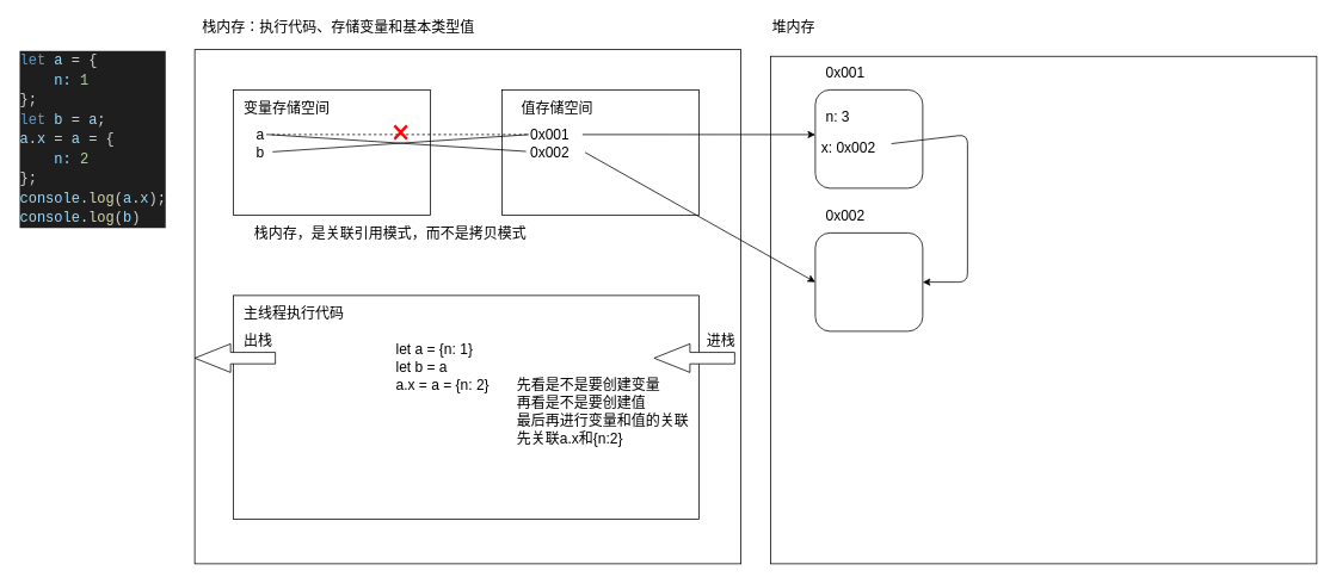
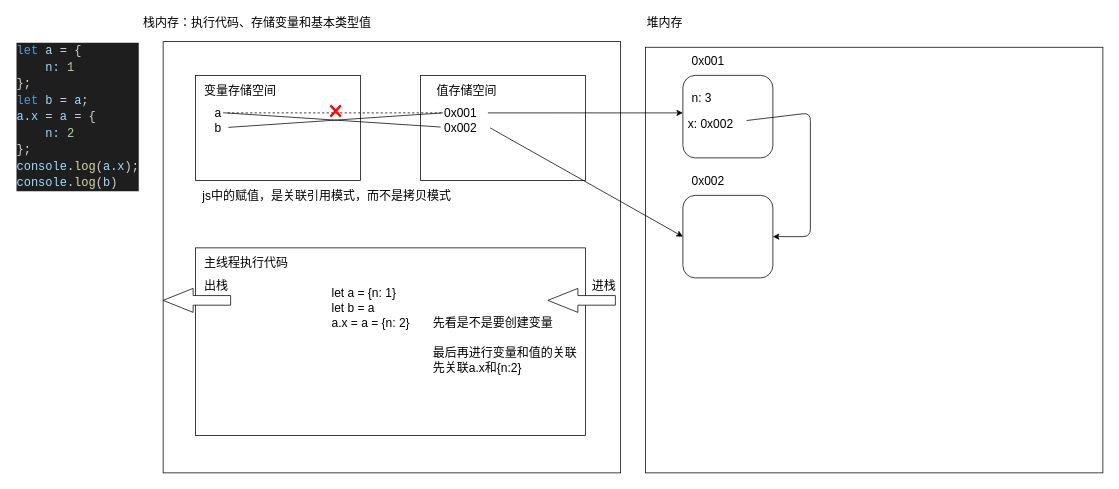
  <mxCell id="0" />
  <mxCell id="1" parent="0" />
  <mxCell id="2" value="&lt;div style=&quot;color: rgb(212, 212, 212); background-color: rgb(30, 30, 30); font-family: consolas, &amp;quot;courier new&amp;quot;, monospace; font-weight: normal; font-size: 16px; line-height: 22px;&quot;&gt;&lt;div&gt;&lt;span style=&quot;color: #569cd6&quot;&gt;let&lt;/span&gt;&lt;span style=&quot;color: #d4d4d4&quot;&gt; &lt;/span&gt;&lt;span style=&quot;color: #9cdcfe&quot;&gt;a&lt;/span&gt;&lt;span style=&quot;color: #d4d4d4&quot;&gt; = {&lt;/span&gt;&lt;/div&gt;&lt;div&gt;&lt;span style=&quot;color: #d4d4d4&quot;&gt;&amp;nbsp; &amp;nbsp; &lt;/span&gt;&lt;span style=&quot;color: #9cdcfe&quot;&gt;n&lt;/span&gt;&lt;span style=&quot;color: #9cdcfe&quot;&gt;:&lt;/span&gt;&lt;span style=&quot;color: #d4d4d4&quot;&gt; &lt;/span&gt;&lt;span style=&quot;color: #b5cea8&quot;&gt;1&lt;/span&gt;&lt;/div&gt;&lt;div&gt;&lt;span style=&quot;color: #d4d4d4&quot;&gt;};&lt;/span&gt;&lt;/div&gt;&lt;div&gt;&lt;span style=&quot;color: #569cd6&quot;&gt;let&lt;/span&gt;&lt;span style=&quot;color: #d4d4d4&quot;&gt; &lt;/span&gt;&lt;span style=&quot;color: #9cdcfe&quot;&gt;b&lt;/span&gt;&lt;span style=&quot;color: #d4d4d4&quot;&gt; = &lt;/span&gt;&lt;span style=&quot;color: #9cdcfe&quot;&gt;a&lt;/span&gt;&lt;span style=&quot;color: #d4d4d4&quot;&gt;;&lt;/span&gt;&lt;/div&gt;&lt;div&gt;&lt;span style=&quot;color: #9cdcfe&quot;&gt;a&lt;/span&gt;&lt;span style=&quot;color: #d4d4d4&quot;&gt;.&lt;/span&gt;&lt;span style=&quot;color: #9cdcfe&quot;&gt;x&lt;/span&gt;&lt;span style=&quot;color: #d4d4d4&quot;&gt; = &lt;/span&gt;&lt;span style=&quot;color: #9cdcfe&quot;&gt;a&lt;/span&gt;&lt;span style=&quot;color: #d4d4d4&quot;&gt; = {&lt;/span&gt;&lt;/div&gt;&lt;div&gt;&lt;span style=&quot;color: #d4d4d4&quot;&gt;&amp;nbsp; &amp;nbsp; &lt;/span&gt;&lt;span style=&quot;color: #9cdcfe&quot;&gt;n&lt;/span&gt;&lt;span style=&quot;color: #9cdcfe&quot;&gt;:&lt;/span&gt;&lt;span style=&quot;color: #d4d4d4&quot;&gt; &lt;/span&gt;&lt;span style=&quot;color: #b5cea8&quot;&gt;2&lt;/span&gt;&lt;/div&gt;&lt;div&gt;&lt;span style=&quot;color: #d4d4d4&quot;&gt;};&lt;/span&gt;&lt;/div&gt;&lt;div&gt;&lt;span style=&quot;color: #9cdcfe&quot;&gt;console&lt;/span&gt;&lt;span style=&quot;color: #d4d4d4&quot;&gt;.&lt;/span&gt;&lt;span style=&quot;color: #dcdcaa&quot;&gt;log&lt;/span&gt;&lt;span style=&quot;color: #d4d4d4&quot;&gt;(&lt;/span&gt;&lt;span style=&quot;color: #9cdcfe&quot;&gt;a&lt;/span&gt;&lt;span style=&quot;color: #d4d4d4&quot;&gt;.&lt;/span&gt;&lt;span style=&quot;color: #9cdcfe&quot;&gt;x&lt;/span&gt;&lt;span style=&quot;color: #d4d4d4&quot;&gt;);&lt;/span&gt;&lt;/div&gt;&lt;div&gt;&lt;span style=&quot;color: #9cdcfe&quot;&gt;console&lt;/span&gt;&lt;span style=&quot;color: #d4d4d4&quot;&gt;.&lt;/span&gt;&lt;span style=&quot;color: #dcdcaa&quot;&gt;log&lt;/span&gt;&lt;span style=&quot;color: #d4d4d4&quot;&gt;(&lt;/span&gt;&lt;span style=&quot;color: #9cdcfe&quot;&gt;b&lt;/span&gt;&lt;span style=&quot;color: #d4d4d4&quot;&gt;)&lt;/span&gt;&lt;/div&gt;&lt;/div&gt;" style="text;whiteSpace=wrap;html=1;" vertex="1" parent="1"><mxGeometry x="20" y="50" width="180" height="210" as="geometry" /></mxCell>
  <mxCell id="3" value="" style="rounded=0;whiteSpace=wrap;html=1;" vertex="1" parent="1"><mxGeometry x="217" y="55" width="610" height="575" as="geometry" /></mxCell>
- <mxCell id="4" value="&lt;font style=&quot;font-size: 16px&quot;&gt;栈内存：执行代码、存储变量和基本类型值&lt;/font&gt;" style="text;html=1;align=center;verticalAlign=middle;resizable=0;points=[];autosize=1;strokeColor=none;" vertex="1" parent="1"><mxGeometry x="217" y="20" width="320" height="20" as="geometry" /></mxCell>
+ <mxCell id="4" value="&lt;font style=&quot;font-size: 16px&quot;&gt;栈内存：执行代码、存储变量和基本类型值&lt;/font&gt;" style="text;html=1;align=center;verticalAlign=middle;resizable=0;points=[];autosize=1;strokeColor=none;" vertex="1" parent="1"><mxGeometry x="182" y="20" width="320" height="20" as="geometry" /></mxCell>
  <mxCell id="5" value="" style="rounded=0;whiteSpace=wrap;html=1;" vertex="1" parent="1"><mxGeometry x="260" y="100" width="220" height="140" as="geometry" /></mxCell>
  <mxCell id="6" value="" style="rounded=0;whiteSpace=wrap;html=1;" vertex="1" parent="1"><mxGeometry x="560" y="100" width="220" height="140" as="geometry" /></mxCell>
  <mxCell id="7" value="&lt;font style=&quot;font-size: 16px&quot;&gt;变量存储空间&lt;/font&gt;" style="text;html=1;align=left;verticalAlign=middle;resizable=0;points=[];autosize=1;strokeColor=none;" vertex="1" parent="1"><mxGeometry x="270" y="110" width="110" height="20" as="geometry" /></mxCell>
  <mxCell id="8" value="&lt;font style=&quot;font-size: 16px&quot;&gt;值存储空间&lt;/font&gt;" style="text;html=1;align=left;verticalAlign=middle;resizable=0;points=[];autosize=1;strokeColor=none;" vertex="1" parent="1"><mxGeometry x="580" y="110" width="100" height="20" as="geometry" /></mxCell>
  <mxCell id="9" value="" style="rounded=0;whiteSpace=wrap;html=1;" vertex="1" parent="1"><mxGeometry x="260" y="330" width="520" height="250" as="geometry" /></mxCell>
  <mxCell id="10" value="&lt;font style=&quot;font-size: 16px&quot;&gt;主线程执行代码&lt;/font&gt;" style="text;html=1;align=left;verticalAlign=middle;resizable=0;points=[];autosize=1;strokeColor=none;" vertex="1" parent="1"><mxGeometry x="270" y="340" width="130" height="20" as="geometry" /></mxCell>
  <mxCell id="11" value="" style="html=1;shadow=0;dashed=0;align=center;verticalAlign=middle;shape=mxgraph.arrows2.arrow;dy=0.6;dx=40;flipH=1;notch=0;" vertex="1" parent="1"><mxGeometry x="730" y="384" width="90" height="32" as="geometry" /></mxCell>
  <mxCell id="12" value="" style="html=1;shadow=0;dashed=0;align=center;verticalAlign=middle;shape=mxgraph.arrows2.arrow;dy=0.6;dx=40;flipH=1;notch=0;" vertex="1" parent="1"><mxGeometry x="217" y="384" width="90" height="32" as="geometry" /></mxCell>
  <mxCell id="13" value="&lt;font style=&quot;font-size: 16px&quot;&gt;进栈&lt;/font&gt;" style="text;html=1;align=left;verticalAlign=middle;resizable=0;points=[];autosize=1;strokeColor=none;" vertex="1" parent="1"><mxGeometry x="787" y="370" width="50" height="20" as="geometry" /></mxCell>
  <mxCell id="14" value="&lt;font style=&quot;font-size: 16px&quot;&gt;出栈&lt;/font&gt;" style="text;html=1;align=left;verticalAlign=middle;resizable=0;points=[];autosize=1;strokeColor=none;" vertex="1" parent="1"><mxGeometry x="270" y="370" width="50" height="20" as="geometry" /></mxCell>
  <mxCell id="15" value="&lt;font style=&quot;font-size: 16px&quot;&gt;let a = {n: 1}&lt;/font&gt;" style="text;html=1;align=left;verticalAlign=middle;resizable=0;points=[];autosize=1;strokeColor=none;" vertex="1" parent="1"><mxGeometry x="440" y="380" width="100" height="20" as="geometry" /></mxCell>
  <mxCell id="16" value="&lt;font style=&quot;font-size: 16px&quot;&gt;a&lt;/font&gt;" style="text;html=1;align=left;verticalAlign=middle;resizable=0;points=[];autosize=1;strokeColor=none;" vertex="1" parent="1"><mxGeometry x="284" y="140" width="20" height="20" as="geometry" /></mxCell>
  <mxCell id="17" value="" style="rounded=0;whiteSpace=wrap;html=1;" vertex="1" parent="1"><mxGeometry x="860" y="62.5" width="610" height="567.5" as="geometry" /></mxCell>
  <mxCell id="18" value="&lt;font style=&quot;font-size: 16px&quot;&gt;堆内存&lt;/font&gt;" style="text;html=1;align=left;verticalAlign=middle;resizable=0;points=[];autosize=1;strokeColor=none;" vertex="1" parent="1"><mxGeometry x="860" y="20" width="60" height="20" as="geometry" /></mxCell>
  <mxCell id="19" value="" style="rounded=1;whiteSpace=wrap;html=1;" vertex="1" parent="1"><mxGeometry x="910" y="100" width="120" height="110" as="geometry" /></mxCell>
  <mxCell id="20" value="&lt;span style=&quot;font-size: 16px&quot;&gt;0x001&lt;/span&gt;" style="text;html=1;align=left;verticalAlign=middle;resizable=0;points=[];autosize=1;strokeColor=none;" vertex="1" parent="1"><mxGeometry x="920" y="70" width="60" height="20" as="geometry" /></mxCell>
  <mxCell id="21" value="&lt;font style=&quot;font-size: 16px&quot;&gt;n: 3&lt;/font&gt;" style="text;html=1;align=left;verticalAlign=middle;resizable=0;points=[];autosize=1;strokeColor=none;" vertex="1" parent="1"><mxGeometry x="920" y="120" width="40" height="20" as="geometry" /></mxCell>
  <mxCell id="22" value="&lt;span style=&quot;font-size: 16px&quot;&gt;0x001&lt;/span&gt;" style="text;html=1;align=left;verticalAlign=middle;resizable=0;points=[];autosize=1;strokeColor=none;" vertex="1" parent="1"><mxGeometry x="590" y="140" width="60" height="20" as="geometry" /></mxCell>
  <mxCell id="23" value="" style="endArrow=none;html=1;dashed=1;" edge="1" parent="1" target="22"><mxGeometry width="50" height="50" relative="1" as="geometry"><mxPoint x="297" y="150" as="sourcePoint" /><mxPoint x="360" y="150" as="targetPoint" /></mxGeometry></mxCell>
  <mxCell id="24" value="&lt;font style=&quot;font-size: 16px&quot;&gt;let b = a&lt;/font&gt;" style="text;html=1;align=left;verticalAlign=middle;resizable=0;points=[];autosize=1;strokeColor=none;" vertex="1" parent="1"><mxGeometry x="440" y="400" width="70" height="20" as="geometry" /></mxCell>
  <mxCell id="25" value="&lt;font style=&quot;font-size: 16px&quot;&gt;b&lt;/font&gt;" style="text;html=1;align=left;verticalAlign=middle;resizable=0;points=[];autosize=1;strokeColor=none;" vertex="1" parent="1"><mxGeometry x="284" y="160" width="20" height="20" as="geometry" /></mxCell>
  <mxCell id="26" value="" style="endArrow=none;html=1;" edge="1" parent="1" source="25"><mxGeometry width="50" height="50" relative="1" as="geometry"><mxPoint x="297" y="160" as="sourcePoint" /><mxPoint x="590" y="150" as="targetPoint" /></mxGeometry></mxCell>
  <mxCell id="27" value="&lt;font style=&quot;font-size: 16px&quot;&gt;a.x = a = {n: 2}&amp;nbsp;&amp;nbsp;&lt;/font&gt;" style="text;html=1;align=left;verticalAlign=middle;resizable=0;points=[];autosize=1;strokeColor=none;" vertex="1" parent="1"><mxGeometry x="440" y="420" width="130" height="20" as="geometry" /></mxCell>
  <mxCell id="28" value="" style="rounded=1;whiteSpace=wrap;html=1;" vertex="1" parent="1"><mxGeometry x="910" y="260" width="120" height="110" as="geometry" /></mxCell>
  <mxCell id="29" value="&lt;span style=&quot;font-size: 16px&quot;&gt;0x002&lt;/span&gt;" style="text;html=1;align=left;verticalAlign=middle;resizable=0;points=[];autosize=1;strokeColor=none;" vertex="1" parent="1"><mxGeometry x="920" y="230" width="60" height="20" as="geometry" /></mxCell>
  <mxCell id="30" value="&lt;span style=&quot;font-size: 16px&quot;&gt;先看是不是要创建变量&lt;/span&gt;" style="text;html=1;align=left;verticalAlign=middle;resizable=0;points=[];autosize=1;strokeColor=none;" vertex="1" parent="1"><mxGeometry x="575" y="420" width="180" height="20" as="geometry" /></mxCell>
- <mxCell id="31" value="&lt;div&gt;&lt;span style=&quot;font-size: 16px&quot;&gt;再看是不是要创建值&lt;/span&gt;&lt;/div&gt;" style="text;html=1;align=left;verticalAlign=middle;resizable=0;points=[];autosize=1;strokeColor=none;" vertex="1" parent="1"><mxGeometry x="575" y="440" width="160" height="20" as="geometry" /></mxCell>
  <mxCell id="32" value="&lt;div&gt;&lt;span style=&quot;font-size: 16px&quot;&gt;最后再进行变量和值的关联&lt;/span&gt;&lt;/div&gt;" style="text;html=1;align=left;verticalAlign=middle;resizable=0;points=[];autosize=1;strokeColor=none;" vertex="1" parent="1"><mxGeometry x="575" y="460" width="210" height="20" as="geometry" /></mxCell>
- <mxCell id="33" value="&lt;font style=&quot;font-size: 16px&quot;&gt;栈内存，是关联引用模式，而不是拷贝模式&lt;/font&gt;" style="text;html=1;align=center;verticalAlign=middle;resizable=0;points=[];autosize=1;strokeColor=none;" vertex="1" parent="1"><mxGeometry x="260" y="250" width="350" height="20" as="geometry" /></mxCell>
+ <mxCell id="33" value="&lt;font style=&quot;font-size: 16px&quot;&gt;js中的赋值，是关联引用模式，而不是拷贝模式&lt;/font&gt;" style="text;html=1;align=center;verticalAlign=middle;resizable=0;points=[];autosize=1;strokeColor=none;" vertex="1" parent="1"><mxGeometry x="260" y="250" width="350" height="20" as="geometry" /></mxCell>
  <mxCell id="34" value="&lt;font style=&quot;font-size: 16px&quot;&gt;x: 0x002&lt;/font&gt;" style="text;html=1;align=left;verticalAlign=middle;resizable=0;points=[];autosize=1;strokeColor=none;" vertex="1" parent="1"><mxGeometry x="915" y="155" width="80" height="20" as="geometry" /></mxCell>
  <mxCell id="35" value="" style="endArrow=classic;html=1;entryX=0;entryY=0.455;entryDx=0;entryDy=0;entryPerimeter=0;" edge="1" parent="1" source="22" target="19"><mxGeometry width="50" height="50" relative="1" as="geometry"><mxPoint x="100" y="560" as="sourcePoint" /><mxPoint x="150" y="510" as="targetPoint" /></mxGeometry></mxCell>
  <mxCell id="36" value="&lt;span style=&quot;font-size: 16px&quot;&gt;先关联a.x和{n:2}&lt;/span&gt;" style="text;html=1;align=left;verticalAlign=middle;resizable=0;points=[];autosize=1;strokeColor=none;" vertex="1" parent="1"><mxGeometry x="575" y="480" width="130" height="20" as="geometry" /></mxCell>
  <mxCell id="37" value="" style="endArrow=classic;html=1;entryX=1;entryY=0.5;entryDx=0;entryDy=0;" edge="1" parent="1" source="34" target="28"><mxGeometry width="50" height="50" relative="1" as="geometry"><mxPoint x="660" y="160.517" as="sourcePoint" /><mxPoint x="920" y="165" as="targetPoint" /><Array as="points"><mxPoint x="1080" y="150" /><mxPoint x="1080" y="315" /></Array></mxGeometry></mxCell>
  <mxCell id="38" value="" style="shape=umlDestroy;whiteSpace=wrap;html=1;strokeWidth=3;strokeColor=#FF0303;" vertex="1" parent="1"><mxGeometry x="440" y="140" width="14" height="15" as="geometry" /></mxCell>
  <mxCell id="39" value="&lt;span style=&quot;font-size: 16px&quot;&gt;0x002&lt;/span&gt;" style="text;html=1;align=left;verticalAlign=middle;resizable=0;points=[];autosize=1;strokeColor=none;" vertex="1" parent="1"><mxGeometry x="590" y="160" width="60" height="20" as="geometry" /></mxCell>
  <mxCell id="40" value="" style="endArrow=none;html=1;entryX=-0.05;entryY=0.444;entryDx=0;entryDy=0;entryPerimeter=0;" edge="1" parent="1" target="39"><mxGeometry width="50" height="50" relative="1" as="geometry"><mxPoint x="300" y="150" as="sourcePoint" /><mxPoint x="600" y="160" as="targetPoint" /></mxGeometry></mxCell>
  <mxCell id="41" value="" style="endArrow=classic;html=1;entryX=0;entryY=0.5;entryDx=0;entryDy=0;" edge="1" parent="1" target="28"><mxGeometry width="50" height="50" relative="1" as="geometry"><mxPoint x="653" y="170" as="sourcePoint" /><mxPoint x="920" y="160.05" as="targetPoint" /></mxGeometry></mxCell>
